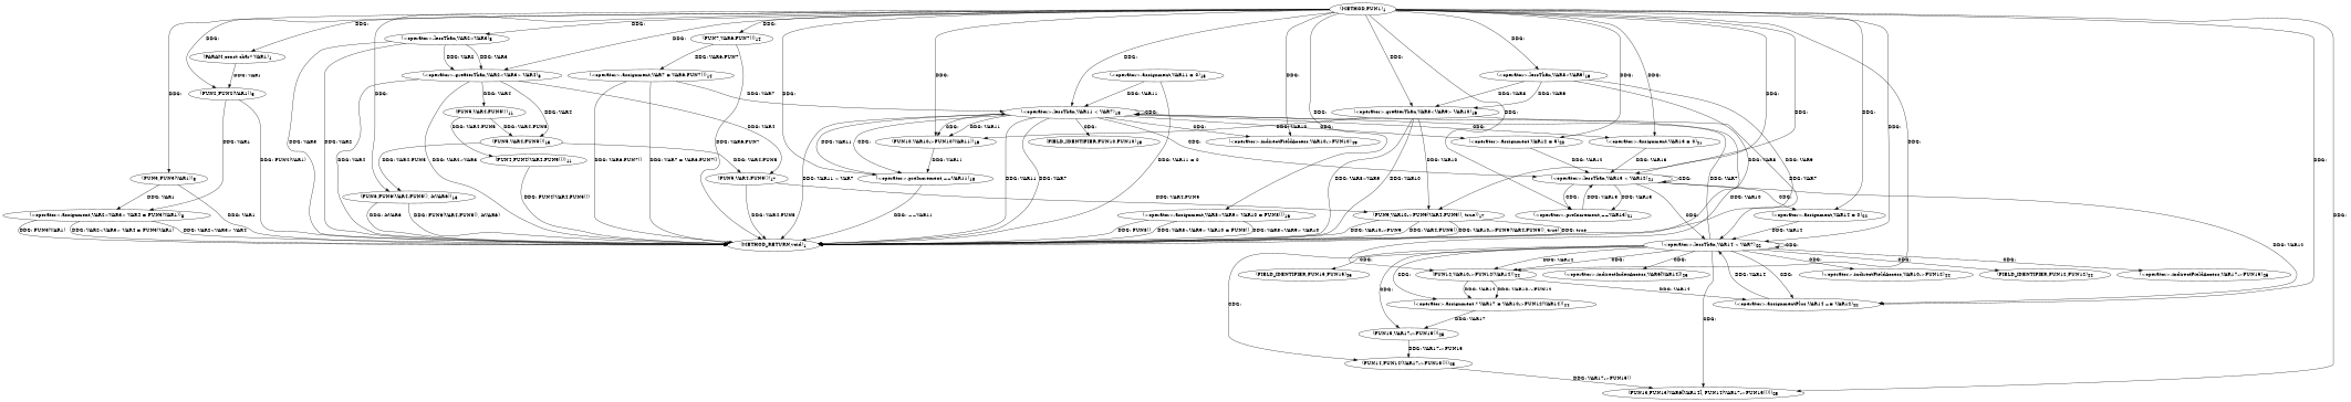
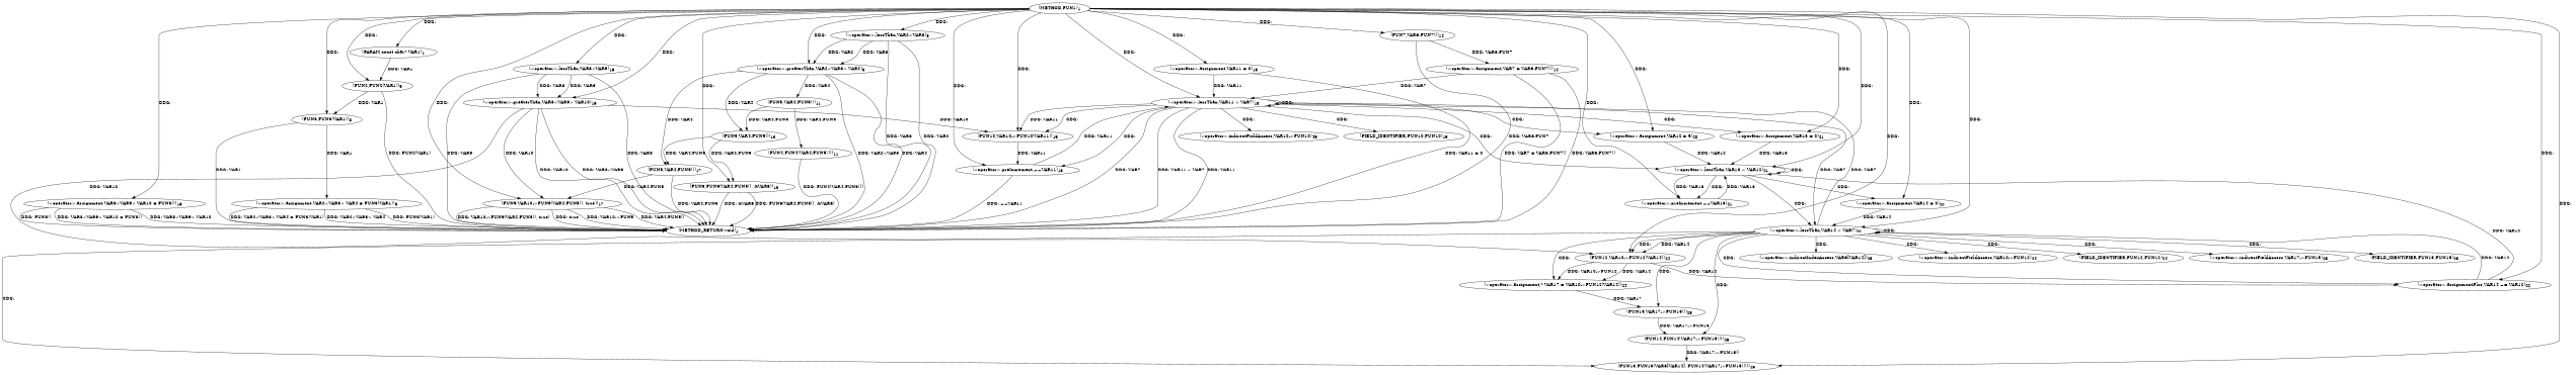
  digraph {
    n1 [label=<(METHOD,FUN1)<SUB>1</SUB>>]
    n2 [label=<(PARAM,const char* VAR1)<SUB>1</SUB>>]
    n3 [label=<(FUN2,FUN2(VAR1))<SUB>5</SUB>>]
    n4 [label=<(FUN6,FUN6(VAR4.FUN5(), &amp;VAR6))<SUB>13</SUB>>]
    n5 [label=<(&lt;operator&gt;.assignment,VAR8&lt;VAR9&gt; VAR10 = FUN8())<SUB>16</SUB>>]
    n6 [label=<(FUN9,VAR10-&gt;FUN9(VAR4.FUN5(), true))<SUB>17</SUB>>]
    n7 [label=<(&lt;operator&gt;.lessThan,VAR11 &lt; VAR7)<SUB>18</SUB>>]
    n8 [label=<(&lt;operator&gt;.preIncrement,++VAR11)<SUB>18</SUB>>]
    n9 [label=<(&lt;operator&gt;.greaterThan,VAR2&lt;VAR3&gt; VAR4)<SUB>8</SUB>>]
    n10 [label=<(FUN3,FUN3(VAR1))<SUB>8</SUB>>]
    n11 [label=<(FUN7,VAR6.FUN7())<SUB>14</SUB>>]
    n12 [label=<(&lt;operator&gt;.greaterThan,VAR8&lt;VAR9&gt; VAR10)<SUB>16</SUB>>]
    n13 [label=<(&lt;operator&gt;.assignment,VAR11 = 0)<SUB>18</SUB>>]
    n14 [label=<(FUN10,VAR10-&gt;FUN10(VAR11))<SUB>19</SUB>>]
    n15 [label=<(&lt;operator&gt;.assignment,VAR12 = 5)<SUB>20</SUB>>]
    n16 [label=<(&lt;operator&gt;.lessThan,VAR2&lt;VAR3)<SUB>8</SUB>>]
    n17 [label=<(&lt;operator&gt;.lessThan,VAR8&lt;VAR9)<SUB>16</SUB>>]
    n18 [label=<(&lt;operator&gt;.lessThan,VAR13 &lt; VAR12)<SUB>21</SUB>>]
    n19 [label=<(&lt;operator&gt;.preIncrement,++VAR13)<SUB>21</SUB>>]
    n20 [label=<(&lt;operator&gt;.assignment,VAR13 = 0)<SUB>21</SUB>>]
    n21 [label=<(&lt;operator&gt;.lessThan,VAR14 &lt; VAR7)<SUB>22</SUB>>]
    n22 [label=<(&lt;operator&gt;.assignmentPlus,VAR14 += VAR12)<SUB>22</SUB>>]
    n23 [label=<(&lt;operator&gt;.assignment,VAR14 = 0)<SUB>22</SUB>>]
    n24 [label=<(FUN13,FUN13(VAR6[VAR14], FUN14(VAR17-&gt;FUN15())))<SUB>25</SUB>>]
    n25 [label=<(FUN12,VAR10-&gt;FUN12(VAR14))<SUB>24</SUB>>]
    n26 [label=<(METHOD_RETURN,void)<SUB>1</SUB>>]
    n27 [label=<(&lt;operator&gt;.indirectFieldAccess,VAR10-&gt;FUN10)<SUB>49</SUB>>]
    n28 [label=<(FIELD_IDENTIFIER,FUN10,FUN10)<SUB>19</SUB>>]
    n29 [label=<(FUN5,VAR4.FUN5())<SUB>11</SUB>>]
    n30 [label=<(FUN5,VAR4.FUN5())<SUB>13</SUB>>]
    n31 [label=<(FUN5,VAR4.FUN5())<SUB>17</SUB>>]
    n32 [label=<(&lt;operator&gt;.assignment,VAR2&lt;VAR3&gt; VAR4 = FUN3(VAR1))<SUB>8</SUB>>]
    n33 [label=<(&lt;operator&gt;.assignment,VAR7 = VAR6.FUN7())<SUB>14</SUB>>]
    n34 [label=<(&lt;operator&gt;.assignment,* VAR17 = VAR10-&gt;FUN12(VAR14))<SUB>24</SUB>>]
    n35 [label=<(FUN14,FUN14(VAR17-&gt;FUN15()))<SUB>25</SUB>>]
    n36 [label=<(FUN15,VAR17-&gt;FUN15())<SUB>25</SUB>>]
    n37 [label=<(&lt;operator&gt;.indirectIndexAccess,VAR6[VAR14])<SUB>25</SUB>>]
    n38 [label=<(&lt;operator&gt;.indirectFieldAccess,VAR10-&gt;FUN12)<SUB>24</SUB>>]
    n39 [label=<(FIELD_IDENTIFIER,FUN12,FUN12)<SUB>24</SUB>>]
    n40 [label=<(&lt;operator&gt;.indirectFieldAccess,VAR17-&gt;FUN15)<SUB>25</SUB>>]
    n41 [label=<(FIELD_IDENTIFIER,FUN15,FUN15)<SUB>25</SUB>>]
    n42 [label=<(FUN4,FUN4(VAR4.FUN5()))<SUB>11</SUB>>]
    n1 -> n2 [label="DDG: "]
    n1 -> n3 [label="DDG: "]
    n1 -> n4 [label="DDG: "]
    n1 -> n5 [label="DDG: "]
    n1 -> n6 [label="DDG: "]
    n1 -> n7 [label="DDG: "]
    n1 -> n8 [label="DDG: "]
    n1 -> n9 [label="DDG: "]
    n1 -> n10 [label="DDG: "]
    n1 -> n11 [label="DDG: "]
    n1 -> n12 [label="DDG: "]
-   n1 -> n27 [label="DDG: "]
+   n1 -> n13 [label="DDG: "]
    n1 -> n14 [label="DDG: "]
    n1 -> n15 [label="DDG: "]
    n1 -> n16 [label="DDG: "]
    n1 -> n17 [label="DDG: "]
    n1 -> n18 [label="DDG: "]
    n1 -> n19 [label="DDG: "]
    n1 -> n20 [label="DDG: "]
    n1 -> n21 [label="DDG: "]
    n1 -> n22 [label="DDG: "]
    n1 -> n23 [label="DDG: "]
    n1 -> n24 [label="DDG: "]
    n1 -> n25 [label="DDG: "]
    n2 -> n3 [label="DDG: VAR1"]
-   n3 -> n32 [label="DDG: VAR1"]
+   n3 -> n10 [label="DDG: VAR1"]
    n3 -> n26 [label="DDG: FUN2(VAR1)"]
    n4 -> n26 [label="DDG: &amp;VAR6"]
    n4 -> n26 [label="DDG: FUN6(VAR4.FUN5(), &amp;VAR6)"]
    n5 -> n26 [label="DDG: VAR8&lt;VAR9&gt; VAR10"]
    n5 -> n26 [label="DDG: FUN8()"]
    n5 -> n26 [label="DDG: VAR8&lt;VAR9&gt; VAR10 = FUN8()"]
    n6 -> n26 [label="DDG: VAR10-&gt;FUN9"]
    n6 -> n26 [label="DDG: VAR4.FUN5()"]
    n6 -> n26 [label="DDG: VAR10-&gt;FUN9(VAR4.FUN5(), true)"]
    n6 -> n26 [label="DDG: true"]
    n7 -> n7 [label="CDG: "]
    n7 -> n8 [label="CDG: "]
    n7 -> n14 [label="DDG: VAR11"]
    n7 -> n14 [label="CDG: "]
    n7 -> n15 [label="CDG: "]
    n7 -> n18 [label="CDG: "]
    n7 -> n20 [label="CDG: "]
    n7 -> n21 [label="DDG: VAR7"]
    n7 -> n26 [label="DDG: VAR11"]
    n7 -> n26 [label="DDG: VAR7"]
    n7 -> n26 [label="DDG: VAR11 &lt; VAR7"]
    n7 -> n27 [label="CDG: "]
    n7 -> n28 [label="CDG: "]
    n8 -> n7 [label="DDG: VAR11"]
    n8 -> n26 [label="DDG: ++VAR11"]
    n9 -> n26 [label="DDG: VAR2&lt;VAR3"]
    n9 -> n26 [label="DDG: VAR4"]
    n9 -> n29 [label="DDG: VAR4"]
    n9 -> n30 [label="DDG: VAR4"]
    n9 -> n31 [label="DDG: VAR4"]
    n10 -> n26 [label="DDG: VAR1"]
    n10 -> n32 [label="DDG: VAR1"]
    n11 -> n26 [label="DDG: VAR6.FUN7"]
    n11 -> n33 [label="DDG: VAR6.FUN7"]
    n12 -> n6 [label="DDG: VAR10"]
    n12 -> n14 [label="DDG: VAR10"]
    n12 -> n25 [label="DDG: VAR10"]
    n12 -> n26 [label="DDG: VAR8&lt;VAR9"]
    n12 -> n26 [label="DDG: VAR10"]
    n13 -> n7 [label="DDG: VAR11"]
    n13 -> n26 [label="DDG: VAR11 = 0"]
    n14 -> n8 [label="DDG: VAR11"]
    n15 -> n18 [label="DDG: VAR12"]
    n16 -> n9 [label="DDG: VAR2"]
    n16 -> n9 [label="DDG: VAR3"]
    n16 -> n26 [label="DDG: VAR3"]
    n16 -> n26 [label="DDG: VAR2"]
    n17 -> n12 [label="DDG: VAR8"]
    n17 -> n12 [label="DDG: VAR9"]
    n17 -> n26 [label="DDG: VAR8"]
    n17 -> n26 [label="DDG: VAR9"]
    n18 -> n18 [label="CDG: "]
    n18 -> n19 [label="DDG: VAR13"]
    n18 -> n19 [label="CDG: "]
    n18 -> n21 [label="CDG: "]
-   n18 -> n22 [label="DDG: VAR12"]
+   n22 -> n18 [label="DDG: VAR12"]
    n18 -> n23 [label="CDG: "]
    n19 -> n18 [label="DDG: VAR13"]
    n20 -> n18 [label="DDG: VAR13"]
    n21 -> n7 [label="DDG: VAR7"]
    n21 -> n21 [label="CDG: "]
    n21 -> n22 [label="CDG: "]
    n21 -> n24 [label="CDG: "]
    n21 -> n25 [label="DDG: VAR14"]
    n21 -> n25 [label="CDG: "]
    n21 -> n34 [label="CDG: "]
    n21 -> n35 [label="CDG: "]
    n21 -> n36 [label="CDG: "]
    n21 -> n37 [label="CDG: "]
    n21 -> n38 [label="CDG: "]
    n21 -> n39 [label="CDG: "]
    n21 -> n40 [label="CDG: "]
    n21 -> n41 [label="CDG: "]
    n22 -> n21 [label="DDG: VAR14"]
    n23 -> n21 [label="DDG: VAR14"]
    n25 -> n22 [label="DDG: VAR14"]
    n25 -> n34 [label="DDG: VAR10-&gt;FUN12"]
    n25 -> n34 [label="DDG: VAR14"]
    n29 -> n30 [label="DDG: VAR4.FUN5"]
    n29 -> n42 [label="DDG: VAR4.FUN5"]
    n30 -> n4 [label="DDG: VAR4.FUN5"]
    n30 -> n31 [label="DDG: VAR4.FUN5"]
    n31 -> n6 [label="DDG: VAR4.FUN5"]
    n31 -> n26 [label="DDG: VAR4.FUN5"]
    n32 -> n26 [label="DDG: VAR2&lt;VAR3&gt; VAR4"]
    n32 -> n26 [label="DDG: FUN3(VAR1)"]
    n32 -> n26 [label="DDG: VAR2&lt;VAR3&gt; VAR4 = FUN3(VAR1)"]
    n33 -> n7 [label="DDG: VAR7"]
    n33 -> n26 [label="DDG: VAR6.FUN7()"]
    n33 -> n26 [label="DDG: VAR7 = VAR6.FUN7()"]
    n34 -> n36 [label="DDG: VAR17"]
    n35 -> n24 [label="DDG: VAR17-&gt;FUN15()"]
    n36 -> n35 [label="DDG: VAR17-&gt;FUN15"]
    n42 -> n26 [label="DDG: FUN4(VAR4.FUN5())"]
  }
